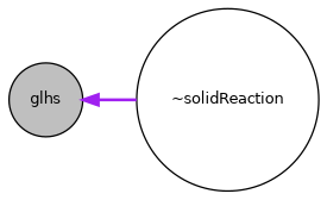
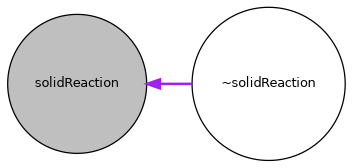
  digraph {
    rankdir=LR
    fontname="DejaVu Sans"
    node [color=black fontname="DejaVu Sans" fontsize=10 shape=circle]
-   n1 [fillcolor=grey75 fontcolor=black height=0.2 label=glhs style=filled width=0.4]
+   n1 [fillcolor=grey75 fontcolor=black height=0.2 label=solidReaction style=filled width=0.4]
    n2 [height=0.2 label="~solidReaction" width=0.4]
    n1 -> n2 [color=purple dir=back fontname="DejaVu Sans" fontsize=10 labelfontname=Helvetica labelfontsize=10 style=bold]
  }
